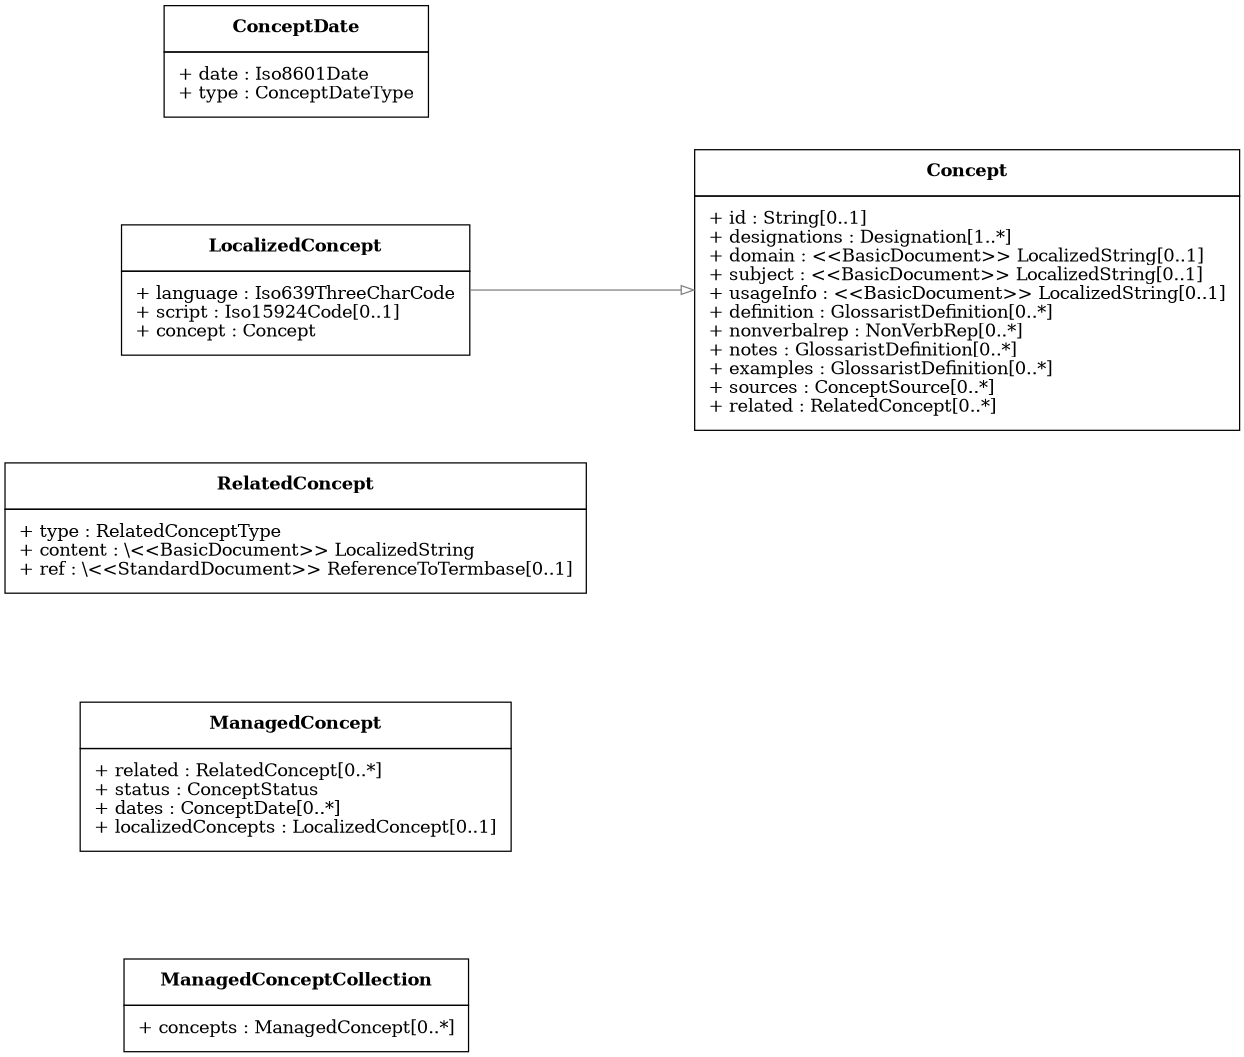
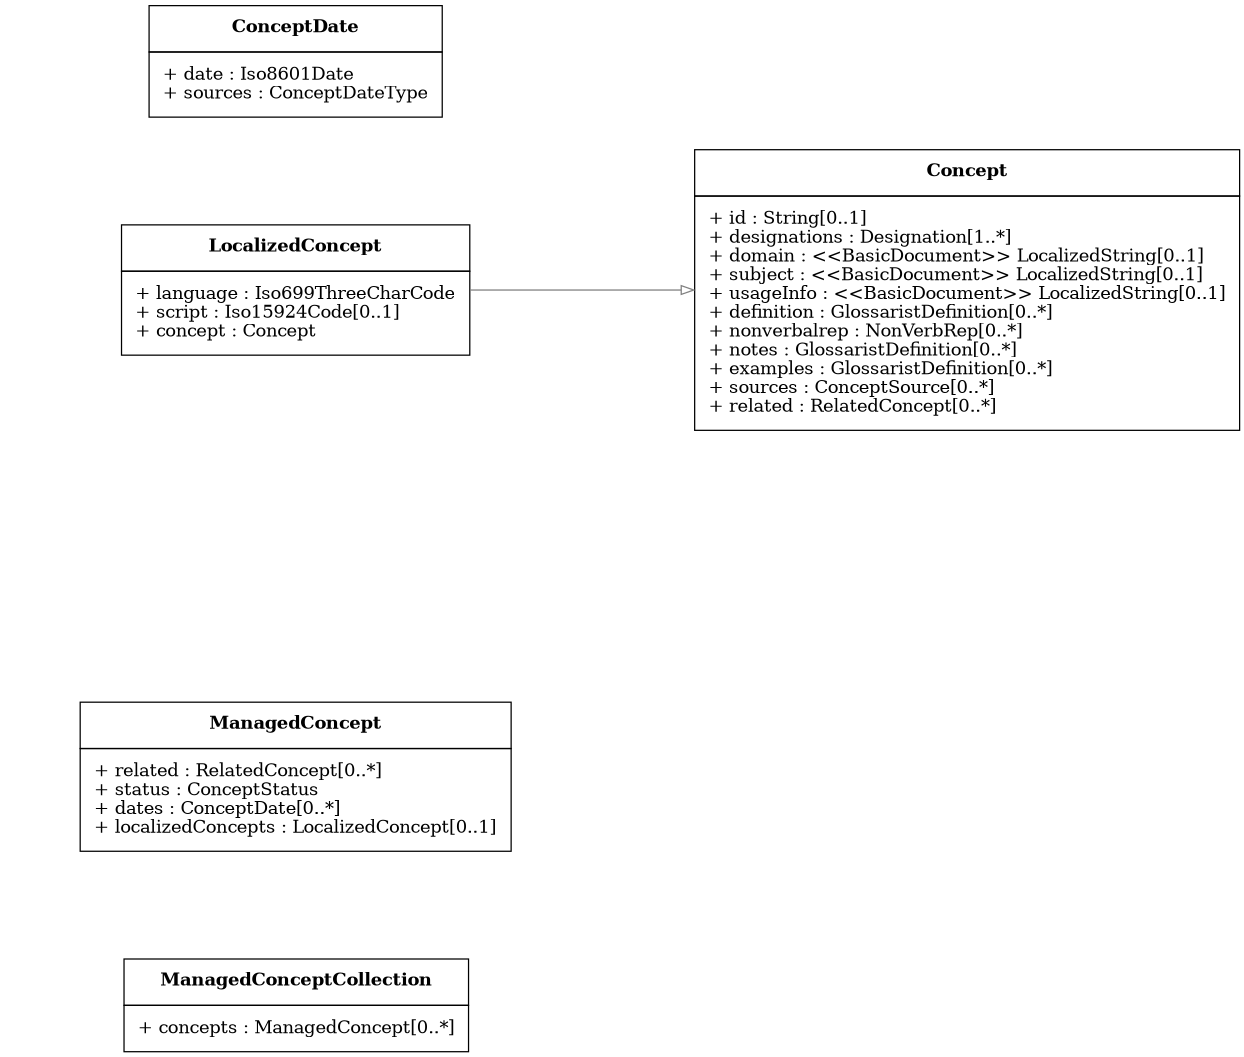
  digraph {
    nodesep="1.2.equally"
    ranksep="1.2.equally"
    splines=ortho
    rankdir=LR
    node [shape=plain]
    n1 [label=<     <TABLE BORDER="0" CELLBORDER="1" CELLSPACING="0" CELLPADDING="10">     <TR>     <TD><B>ManagedConceptCollection</B></TD>   </TR>      <TR>     <TD>           <TABLE BORDER="0" CELLPADDING="0" CELLSPACING="0">             <TR><TD ALIGN="LEFT">+ concepts : ManagedConcept&#91;0..*&#93;</TD></TR>           </TABLE>         </TD>   </TR>      </TABLE>   >]
    n2 [label=<     <TABLE BORDER="0" CELLBORDER="1" CELLSPACING="0" CELLPADDING="10">     <TR>     <TD><B>ManagedConcept</B></TD>   </TR>      <TR>     <TD>           <TABLE BORDER="0" CELLPADDING="0" CELLSPACING="0">             <TR><TD ALIGN="LEFT">+ related : RelatedConcept&#91;0..*&#93;</TD></TR>             <TR><TD ALIGN="LEFT">+ status : ConceptStatus</TD></TR>             <TR><TD ALIGN="LEFT">+ dates : ConceptDate&#91;0..*&#93;</TD></TR>             <TR><TD ALIGN="LEFT">+ localizedConcepts : LocalizedConcept&#91;0..1&#93;</TD></TR>           </TABLE>         </TD>   </TR>      </TABLE>   >]
-   n3 [label=<     <TABLE BORDER="0" CELLBORDER="1" CELLSPACING="0" CELLPADDING="10">     <TR>     <TD><B>RelatedConcept</B></TD>   </TR>      <TR>     <TD>           <TABLE BORDER="0" CELLPADDING="0" CELLSPACING="0">             <TR><TD ALIGN="LEFT">+ type : RelatedConceptType</TD></TR>             <TR><TD ALIGN="LEFT">+ content : \&#60;&#60;BasicDocument&#62;&#62; LocalizedString</TD></TR>             <TR><TD ALIGN="LEFT">+ ref : \&#60;&#60;StandardDocument&#62;&#62; ReferenceToTermbase&#91;0..1&#93;</TD></TR>           </TABLE>         </TD>   </TR>      </TABLE>   >]
-   n4 [label=<     <TABLE BORDER="0" CELLBORDER="1" CELLSPACING="0" CELLPADDING="10">     <TR>     <TD><B>LocalizedConcept</B></TD>   </TR>      <TR>     <TD>           <TABLE BORDER="0" CELLPADDING="0" CELLSPACING="0">             <TR><TD ALIGN="LEFT">+ language : Iso639ThreeCharCode</TD></TR>             <TR><TD ALIGN="LEFT">+ script : Iso15924Code&#91;0..1&#93;</TD></TR>             <TR><TD ALIGN="LEFT">+ concept : Concept</TD></TR>           </TABLE>         </TD>   </TR>      </TABLE>   >]
+   n4 [label=<     <TABLE BORDER="0" CELLBORDER="1" CELLSPACING="0" CELLPADDING="10">     <TR>     <TD><B>LocalizedConcept</B></TD>   </TR>      <TR>     <TD>           <TABLE BORDER="0" CELLPADDING="0" CELLSPACING="0">             <TR><TD ALIGN="LEFT">+ language : Iso699ThreeCharCode</TD></TR>             <TR><TD ALIGN="LEFT">+ script : Iso15924Code&#91;0..1&#93;</TD></TR>             <TR><TD ALIGN="LEFT">+ concept : Concept</TD></TR>           </TABLE>         </TD>   </TR>      </TABLE>   >]
    n5 [label=<     <TABLE BORDER="0" CELLBORDER="1" CELLSPACING="0" CELLPADDING="10">     <TR>     <TD><B>Concept</B></TD>   </TR>      <TR>     <TD>           <TABLE BORDER="0" CELLPADDING="0" CELLSPACING="0">             <TR><TD ALIGN="LEFT">+ id : String&#91;0..1&#93;</TD></TR>             <TR><TD ALIGN="LEFT">+ designations : Designation&#91;1..*&#93;</TD></TR>             <TR><TD ALIGN="LEFT">+ domain : &#60;&#60;BasicDocument&#62;&#62; LocalizedString&#91;0..1&#93;</TD></TR>             <TR><TD ALIGN="LEFT">+ subject : &#60;&#60;BasicDocument&#62;&#62; LocalizedString&#91;0..1&#93;</TD></TR>             <TR><TD ALIGN="LEFT">+ usageInfo : &#60;&#60;BasicDocument&#62;&#62; LocalizedString&#91;0..1&#93;</TD></TR>             <TR><TD ALIGN="LEFT">+ definition : GlossaristDefinition&#91;0..*&#93;</TD></TR>             <TR><TD ALIGN="LEFT">+ nonverbalrep : NonVerbRep&#91;0..*&#93;</TD></TR>             <TR><TD ALIGN="LEFT">+ notes : GlossaristDefinition&#91;0..*&#93;</TD></TR>             <TR><TD ALIGN="LEFT">+ examples : GlossaristDefinition&#91;0..*&#93;</TD></TR>             <TR><TD ALIGN="LEFT">+ sources : ConceptSource&#91;0..*&#93;</TD></TR>             <TR><TD ALIGN="LEFT">+ related : RelatedConcept&#91;0..*&#93;</TD></TR>           </TABLE>         </TD>   </TR>      </TABLE>   >]
-   n6 [label=<     <TABLE BORDER="0" CELLBORDER="1" CELLSPACING="0" CELLPADDING="10">     <TR>     <TD><B>ConceptDate</B></TD>   </TR>      <TR>     <TD>           <TABLE BORDER="0" CELLPADDING="0" CELLSPACING="0">             <TR><TD ALIGN="LEFT">+ date : Iso8601Date</TD></TR>             <TR><TD ALIGN="LEFT">+ type : ConceptDateType</TD></TR>           </TABLE>         </TD>   </TR>      </TABLE>   >]
+   n6 [label=<     <TABLE BORDER="0" CELLBORDER="1" CELLSPACING="0" CELLPADDING="10">     <TR>     <TD><B>ConceptDate</B></TD>   </TR>      <TR>     <TD>           <TABLE BORDER="0" CELLPADDING="0" CELLSPACING="0">             <TR><TD ALIGN="LEFT">+ date : Iso8601Date</TD></TR>             <TR><TD ALIGN="LEFT">+ sources : ConceptDateType</TD></TR>           </TABLE>         </TD>   </TR>      </TABLE>   >]
    n4 -> n5 [arrowhead=onormal arrowtail=onormal color=gray50 dir=direct]
  }
